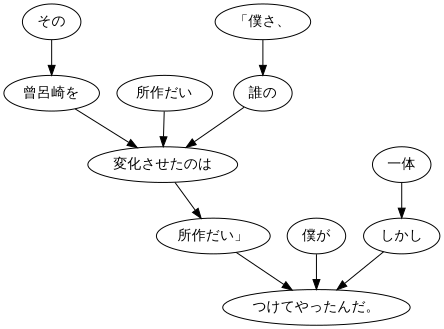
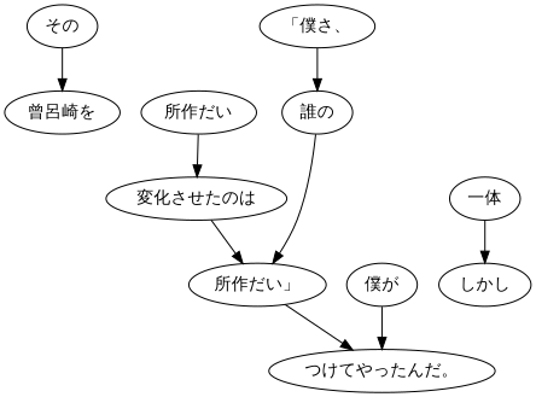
  digraph {
    fontname="IBM Plex Sans"
    node [fontname="IBM Plex Sans"]
    edge [fontname="IBM Plex Sans"]
    n1 [label="しかし"]
    n2 [label="つけてやったんだ。"]
    n3 [label="その"]
    n4 [label="曾呂崎を"]
    n5 [label="変化させたのは"]
    n6 [label="所作だい」"]
    n7 [label="所作だい"]
    n8 [label="一体"]
    n9 [label="誰の"]
    n10 [label="「僕さ、"]
    n11 [label="僕が"]
-   n1 -> n2
    n3 -> n4
-   n4 -> n5
    n5 -> n6
    n6 -> n2
    n7 -> n5
    n8 -> n1
-   n9 -> n5
+   n9 -> n6
    n10 -> n9
    n11 -> n2
  }
